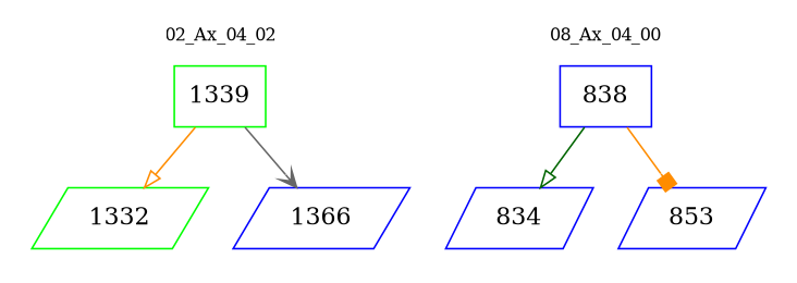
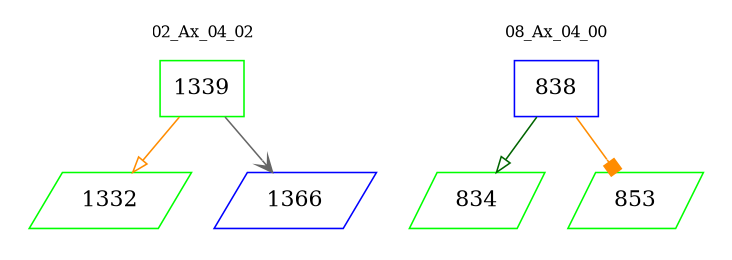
  digraph {
    node [color=green shape=parallelogram]
    edge [arrowhead=onormal color=darkorange]
    n1 [label=1339 shape=box]
    n2 [label=1332]
    n3 [color=blue label=1366]
    n4 [color=blue label=838 shape=box]
-   n5 [color=blue label=834]
-   n6 [color=blue label=853]
+   n5 [label=834]
+   n6 [label=853]
    subgraph cluster_1 {
      color=white
      fontsize=10
      label="02_Ax_04_02"
      n1
      n2
      n3
    }
    subgraph cluster_2 {
      color=white
      fontsize=10
      label="08_Ax_04_00"
      n4
      n5
      n6
    }
    n1 -> n2
    n1 -> n3 [arrowhead=vee color=gray40]
    n4 -> n5 [color=darkgreen]
    n4 -> n6 [arrowhead=box]
  }
